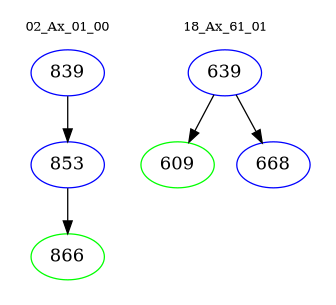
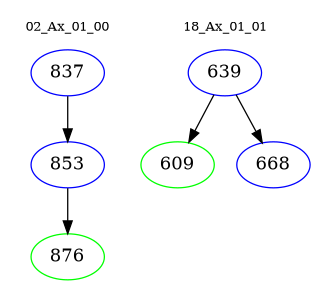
  digraph {
    node [color=blue]
    edge [color=black]
    n1 [label=853]
-   n2 [label=839]
-   n3 [color=green label=866]
+   n2 [label=837]
+   n3 [color=green label=876]
    n4 [label=639]
    n5 [color=green label=609]
    n6 [label=668]
    subgraph cluster_1 {
      color=white
      fontsize=10
      label="02_Ax_01_00"
      n1
      n2
      n3
    }
    subgraph cluster_2 {
      color=white
      fontsize=10
-     label="18_Ax_61_01"
+     label="18_Ax_01_01"
      n4
      n5
      n6
    }
    n1 -> n3
    n2 -> n1
    n4 -> n5
    n4 -> n6
  }
